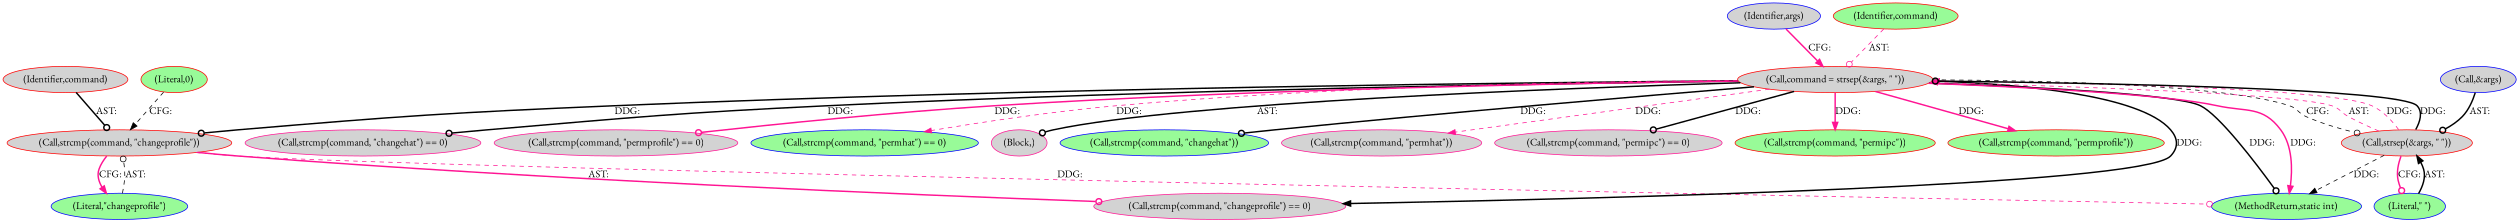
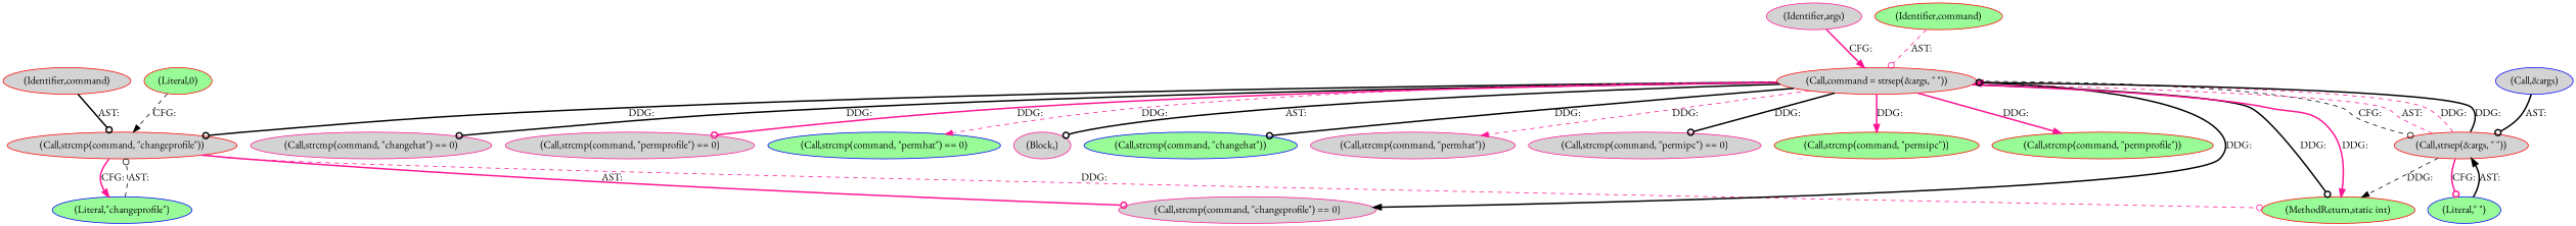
  digraph {
    fontname="EB Garamond"
    node [color=red fillcolor=lightgrey fontname="EB Garamond" style=filled]
    edge [arrowhead=odot color=black fontname="EB Garamond" style=bold]
    n1 [label="(Call,strcmp(command, \"changeprofile\"))"]
    n2 [color=blue fillcolor=palegreen label="(Literal,\"changeprofile\")"]
    n3 [color=deeppink label="(Call,strcmp(command, \"changeprofile\") == 0)"]
-   n4 [color=blue fillcolor=palegreen label="(MethodReturn,static int)"]
+   n4 [fillcolor=palegreen label="(MethodReturn,static int)"]
    n5 [label="(Call,command = strsep(&args, \" \"))"]
    n6 [label="(Call,strsep(&args, \" \"))"]
    n7 [color=deeppink label="(Call,strcmp(command, \"changehat\") == 0)"]
    n8 [color=deeppink label="(Call,strcmp(command, \"permprofile\") == 0)"]
    n9 [color=blue fillcolor=palegreen label="(Call,strcmp(command, \"permhat\") == 0)"]
    n10 [color=deeppink label="(Block,)"]
    n11 [color=blue fillcolor=palegreen label="(Call,strcmp(command, \"changehat\"))"]
    n12 [color=deeppink label="(Call,strcmp(command, \"permhat\"))"]
    n13 [color=deeppink label="(Call,strcmp(command, \"permipc\") == 0)"]
    n14 [fillcolor=palegreen label="(Call,strcmp(command, \"permipc\"))"]
    n15 [fillcolor=palegreen label="(Call,strcmp(command, \"permprofile\"))"]
    n16 [color=blue fillcolor=palegreen label="(Literal,\" \")"]
-   n17 [color=blue label="(Identifier,args)"]
+   n17 [color=deeppink label="(Identifier,args)"]
    n18 [color=blue label="(Call,&args)"]
    n19 [label="(Identifier,command)"]
    n20 [fillcolor=palegreen label="(Identifier,command)"]
    n21 [fillcolor=palegreen label="(Literal,0)"]
    n1 -> n2 [arrowhead=normal color=deeppink label="CFG: "]
    n1 -> n3 [color=deeppink label="AST: "]
    n1 -> n4 [color=deeppink label="DDG: " style=dashed]
    n2 -> n1 [label="AST: " style=dashed]
    n5 -> n1 [label="DDG: "]
    n5 -> n3 [arrowhead=normal label="DDG: "]
    n5 -> n4 [label="DDG: "]
    n5 -> n4 [arrowhead=normal color=deeppink label="DDG: "]
    n5 -> n6 [label="CFG: " style=dashed]
    n5 -> n7 [label="DDG: "]
    n5 -> n8 [color=deeppink label="DDG: "]
    n5 -> n9 [arrowhead=normal color=deeppink label="DDG: " style=dashed]
    n5 -> n10 [label="AST: "]
    n5 -> n11 [label="DDG: "]
    n5 -> n12 [arrowhead=normal color=deeppink label="DDG: " style=dashed]
    n5 -> n13 [label="DDG: "]
    n5 -> n14 [arrowhead=normal color=deeppink label="DDG: "]
    n5 -> n15 [arrowhead=normal color=deeppink label="DDG: "]
    n6 -> n4 [arrowhead=normal label="DDG: " style=dashed]
    n6 -> n5 [arrowhead=normal color=deeppink label="AST: " style=dashed]
    n6 -> n5 [arrowhead=normal color=deeppink label="DDG: " style=dashed]
    n6 -> n5 [label="DDG: "]
    n6 -> n16 [color=deeppink label="CFG: "]
    n16 -> n6 [arrowhead=normal label="AST: "]
    n17 -> n5 [arrowhead=normal color=deeppink label="CFG: "]
    n18 -> n6 [label="AST: "]
    n19 -> n1 [label="AST: "]
    n20 -> n5 [color=deeppink label="AST: " style=dashed]
    n21 -> n1 [arrowhead=normal label="CFG: " style=dashed]
  }
